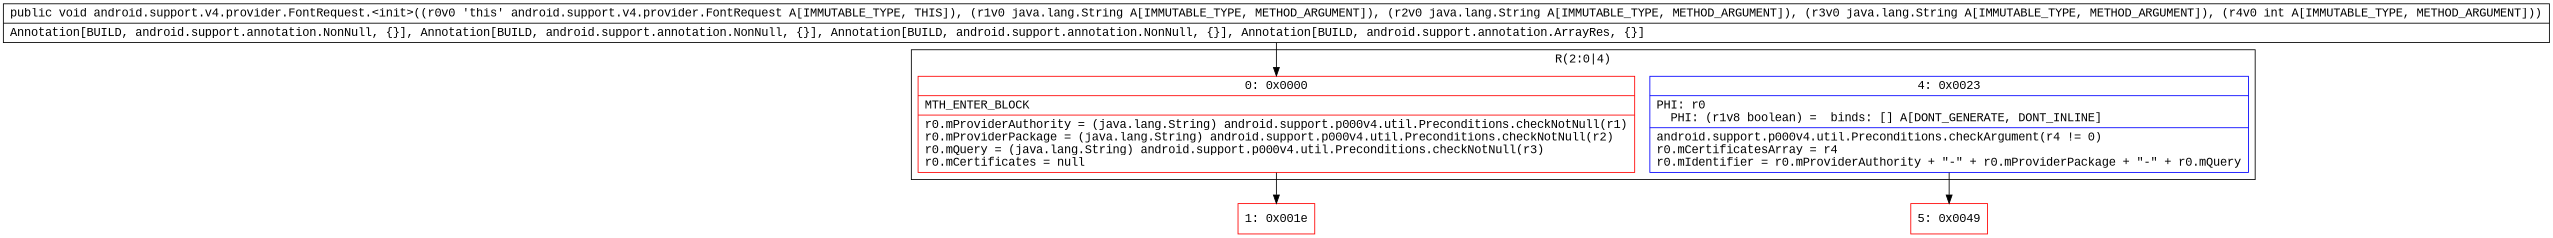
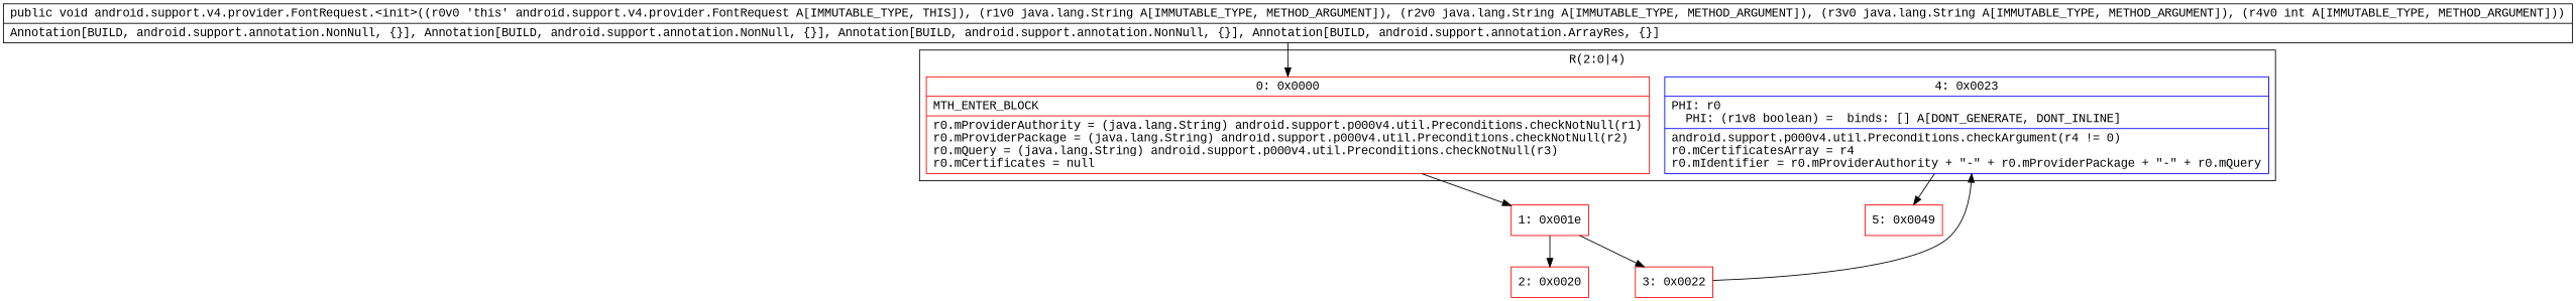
  digraph {
    fontname="Liberation Mono"
    node [color=red fontname="Liberation Mono" shape=record]
    edge [fontname="Liberation Mono"]
    n1 [label="{0\:\ 0x0000|MTH_ENTER_BLOCK\l|r0.mProviderAuthority = (java.lang.String) android.support.p000v4.util.Preconditions.checkNotNull(r1)\lr0.mProviderPackage = (java.lang.String) android.support.p000v4.util.Preconditions.checkNotNull(r2)\lr0.mQuery = (java.lang.String) android.support.p000v4.util.Preconditions.checkNotNull(r3)\lr0.mCertificates = null\l}"]
    n2 [color=blue label="{4\:\ 0x0023|PHI: r0 \l  PHI: (r1v8 boolean) =  binds: [] A[DONT_GENERATE, DONT_INLINE]\l|android.support.p000v4.util.Preconditions.checkArgument(r4 != 0)\lr0.mCertificatesArray = r4\lr0.mIdentifier = r0.mProviderAuthority + \"\-\" + r0.mProviderPackage + \"\-\" + r0.mQuery\l}"]
    n3 [label="{1\:\ 0x001e}"]
    n4 [label="{5\:\ 0x0049}"]
+   n5 [label="{2\:\ 0x0020}"]
+   n6 [label="{3\:\ 0x0022}"]
    n7 [label="{public void android.support.v4.provider.FontRequest.\<init\>((r0v0 'this' android.support.v4.provider.FontRequest A[IMMUTABLE_TYPE, THIS]), (r1v0 java.lang.String A[IMMUTABLE_TYPE, METHOD_ARGUMENT]), (r2v0 java.lang.String A[IMMUTABLE_TYPE, METHOD_ARGUMENT]), (r3v0 java.lang.String A[IMMUTABLE_TYPE, METHOD_ARGUMENT]), (r4v0 int A[IMMUTABLE_TYPE, METHOD_ARGUMENT]))  | Annotation[BUILD, android.support.annotation.NonNull, \{\}], Annotation[BUILD, android.support.annotation.NonNull, \{\}], Annotation[BUILD, android.support.annotation.NonNull, \{\}], Annotation[BUILD, android.support.annotation.ArrayRes, \{\}]\l}" color=""]
    subgraph cluster_1 {
      label="R(2:0|4)"
      n1
      n2
    }
    n1 -> n3
    n2 -> n4
+   n3 -> n5
+   n3 -> n6
+   n6 -> n2
    n7 -> n1
  }
